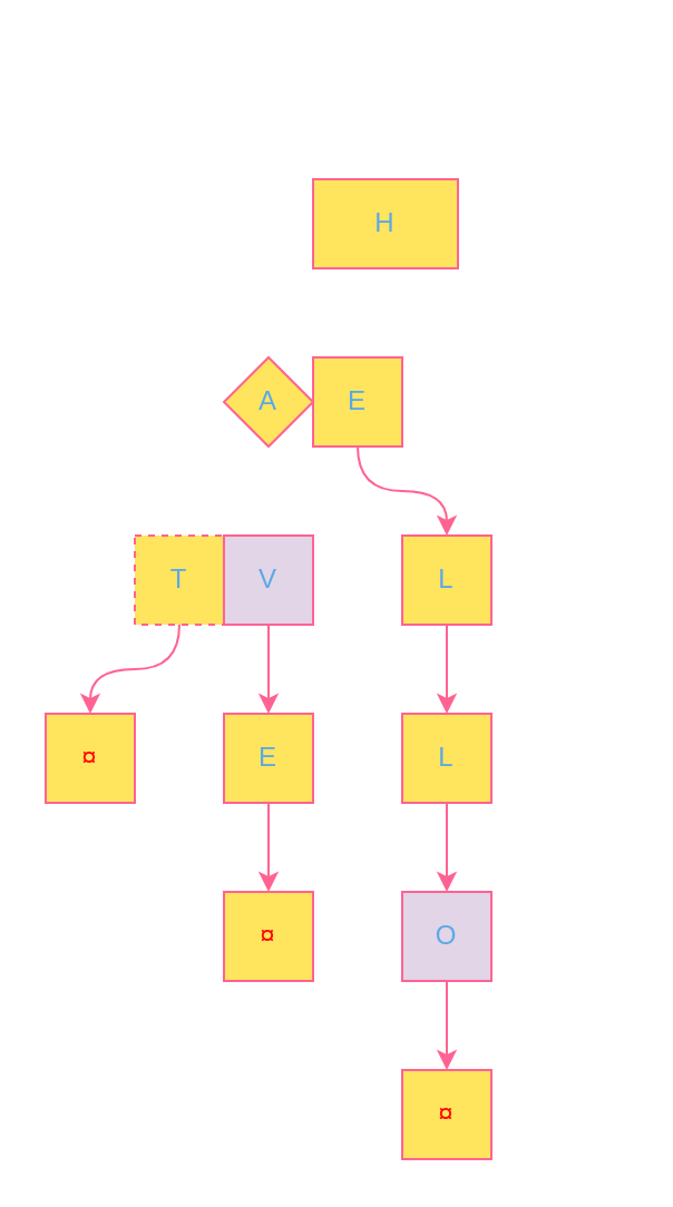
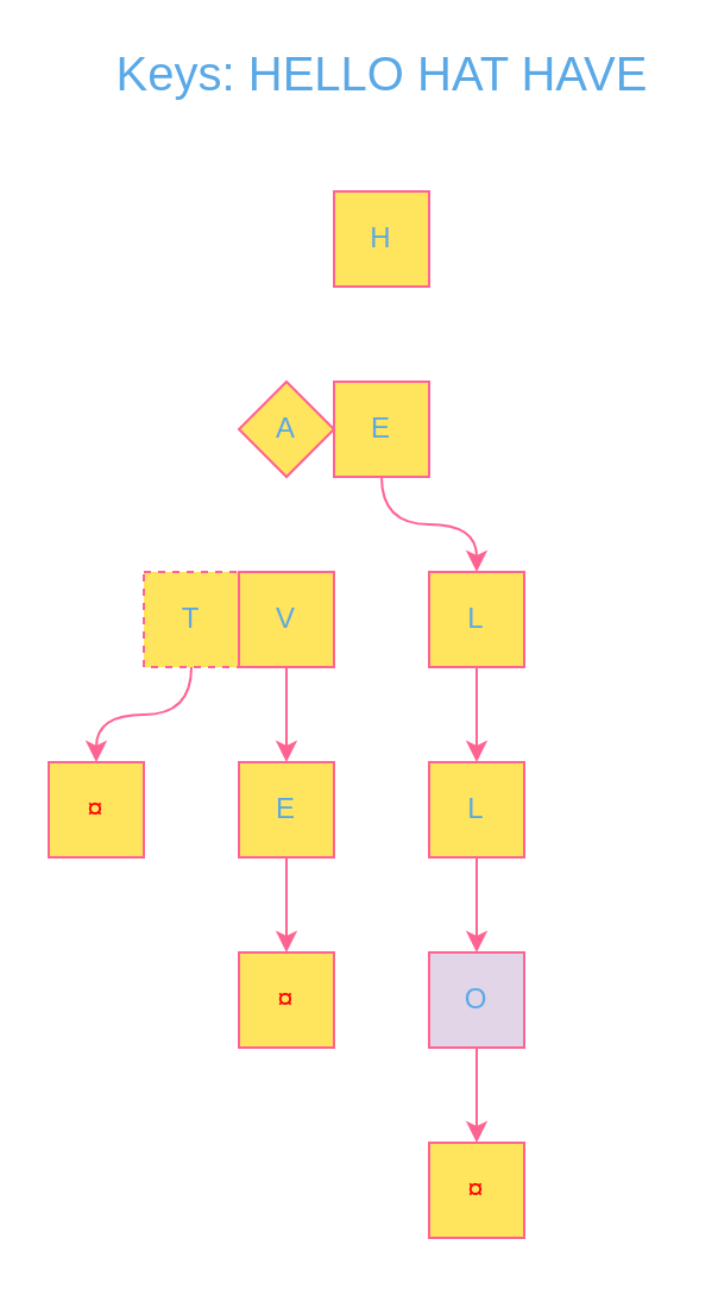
  <mxCell id="0" />
  <mxCell id="1" parent="0" />
- <mxCell id="2" value="H" style="whiteSpace=wrap;html=1;aspect=fixed;fillColor=#FFE45E;strokeColor=#FF6392;fontColor=#5AA9E6;" parent="1" vertex="1"><mxGeometry x="140" y="80" width="65" height="40" as="geometry" /></mxCell>
+ <mxCell id="2" value="H" style="whiteSpace=wrap;html=1;aspect=fixed;fillColor=#FFE45E;strokeColor=#FF6392;fontColor=#5AA9E6;" parent="1" vertex="1"><mxGeometry x="140" y="80" width="40" height="40" as="geometry" /></mxCell>
  <mxCell id="3" value="A" style="rhombus;whiteSpace=wrap;html=1;aspect=fixed;fillColor=#FFE45E;strokeColor=#FF6392;fontColor=#5AA9E6;" parent="1" vertex="1"><mxGeometry x="100" y="160" width="40" height="40" as="geometry" /></mxCell>
  <mxCell id="4" style="edgeStyle=orthogonalEdgeStyle;curved=1;rounded=0;orthogonalLoop=1;jettySize=auto;html=1;exitX=0.5;exitY=1;exitDx=0;exitDy=0;entryX=0.5;entryY=0;entryDx=0;entryDy=0;strokeColor=#FF6392;fontColor=#5AA9E6;" edge="1" parent="1" source="5" target="15"><mxGeometry relative="1" as="geometry" /></mxCell>
  <mxCell id="5" value="E" style="whiteSpace=wrap;html=1;aspect=fixed;fillColor=#FFE45E;strokeColor=#FF6392;fontColor=#5AA9E6;" parent="1" vertex="1"><mxGeometry x="140" y="160" width="40" height="40" as="geometry" /></mxCell>
  <mxCell id="6" style="edgeStyle=orthogonalEdgeStyle;curved=1;rounded=0;orthogonalLoop=1;jettySize=auto;html=1;exitX=0.5;exitY=1;exitDx=0;exitDy=0;entryX=0.5;entryY=0;entryDx=0;entryDy=0;strokeColor=#FF6392;fontColor=#5AA9E6;" edge="1" parent="1" source="7" target="17"><mxGeometry relative="1" as="geometry" /></mxCell>
  <mxCell id="7" value="T" style="whiteSpace=wrap;html=1;aspect=fixed;fillColor=#FFE45E;strokeColor=#FF6392;fontColor=#5AA9E6;dashed=1;" parent="1" vertex="1"><mxGeometry x="60" y="240" width="40" height="40" as="geometry" /></mxCell>
  <mxCell id="8" style="edgeStyle=orthogonalEdgeStyle;curved=1;rounded=0;orthogonalLoop=1;jettySize=auto;html=1;exitX=0.5;exitY=1;exitDx=0;exitDy=0;entryX=0.5;entryY=0;entryDx=0;entryDy=0;strokeColor=#FF6392;fontColor=#5AA9E6;" edge="1" parent="1" source="9" target="19"><mxGeometry relative="1" as="geometry" /></mxCell>
- <mxCell id="9" value="V" style="whiteSpace=wrap;html=1;aspect=fixed;fillColor=#e1d5e7;strokeColor=#FF6392;fontColor=#5AA9E6;" parent="1" vertex="1"><mxGeometry x="100" y="240" width="40" height="40" as="geometry" /></mxCell>
+ <mxCell id="9" value="V" style="whiteSpace=wrap;html=1;aspect=fixed;fillColor=#FFE45E;strokeColor=#FF6392;fontColor=#5AA9E6;" parent="1" vertex="1"><mxGeometry x="100" y="240" width="40" height="40" as="geometry" /></mxCell>
  <mxCell id="10" style="edgeStyle=orthogonalEdgeStyle;curved=1;rounded=0;orthogonalLoop=1;jettySize=auto;html=1;exitX=0.5;exitY=1;exitDx=0;exitDy=0;entryX=0.5;entryY=0;entryDx=0;entryDy=0;strokeColor=#FF6392;fontColor=#5AA9E6;" edge="1" parent="1" source="11" target="13"><mxGeometry relative="1" as="geometry" /></mxCell>
  <mxCell id="11" value="L" style="whiteSpace=wrap;html=1;aspect=fixed;fillColor=#FFE45E;strokeColor=#FF6392;fontColor=#5AA9E6;" parent="1" vertex="1"><mxGeometry x="180" y="320" width="40" height="40" as="geometry" /></mxCell>
  <mxCell id="12" style="edgeStyle=orthogonalEdgeStyle;curved=1;rounded=0;orthogonalLoop=1;jettySize=auto;html=1;exitX=0.5;exitY=1;exitDx=0;exitDy=0;entryX=0.5;entryY=0;entryDx=0;entryDy=0;strokeColor=#FF6392;fontColor=#5AA9E6;" edge="1" parent="1" source="13" target="16"><mxGeometry relative="1" as="geometry" /></mxCell>
  <mxCell id="13" value="O" style="whiteSpace=wrap;html=1;aspect=fixed;fillColor=#e1d5e7;strokeColor=#FF6392;fontColor=#5AA9E6;" parent="1" vertex="1"><mxGeometry x="180" y="400" width="40" height="40" as="geometry" /></mxCell>
  <mxCell id="14" style="edgeStyle=orthogonalEdgeStyle;curved=1;rounded=0;orthogonalLoop=1;jettySize=auto;html=1;exitX=0.5;exitY=1;exitDx=0;exitDy=0;entryX=0.5;entryY=0;entryDx=0;entryDy=0;strokeColor=#FF6392;fontColor=#5AA9E6;" edge="1" parent="1" source="15" target="11"><mxGeometry relative="1" as="geometry" /></mxCell>
  <mxCell id="15" value="L" style="whiteSpace=wrap;html=1;aspect=fixed;fillColor=#FFE45E;strokeColor=#FF6392;fontColor=#5AA9E6;" parent="1" vertex="1"><mxGeometry x="180" y="240" width="40" height="40" as="geometry" /></mxCell>
  <mxCell id="16" value="&lt;font color=&quot;#ff0000&quot;&gt;¤&lt;/font&gt;" style="whiteSpace=wrap;html=1;aspect=fixed;fillColor=#FFE45E;strokeColor=#FF6392;fontColor=#5AA9E6;" parent="1" vertex="1"><mxGeometry x="180" y="480" width="40" height="40" as="geometry" /></mxCell>
  <mxCell id="17" value="&lt;font color=&quot;#ff0000&quot;&gt;¤&lt;/font&gt;" style="whiteSpace=wrap;html=1;aspect=fixed;fillColor=#FFE45E;strokeColor=#FF6392;fontColor=#5AA9E6;" parent="1" vertex="1"><mxGeometry x="20" y="320" width="40" height="40" as="geometry" /></mxCell>
  <mxCell id="18" style="edgeStyle=orthogonalEdgeStyle;curved=1;rounded=0;orthogonalLoop=1;jettySize=auto;html=1;exitX=0.5;exitY=1;exitDx=0;exitDy=0;entryX=0.5;entryY=0;entryDx=0;entryDy=0;strokeColor=#FF6392;fontColor=#5AA9E6;" edge="1" parent="1" source="19" target="20"><mxGeometry relative="1" as="geometry" /></mxCell>
  <mxCell id="19" value="E" style="whiteSpace=wrap;html=1;aspect=fixed;fillColor=#FFE45E;strokeColor=#FF6392;fontColor=#5AA9E6;" parent="1" vertex="1"><mxGeometry x="100" y="320" width="40" height="40" as="geometry" /></mxCell>
  <mxCell id="20" value="&lt;font color=&quot;#ff0000&quot;&gt;¤&lt;/font&gt;" style="whiteSpace=wrap;html=1;aspect=fixed;fillColor=#FFE45E;strokeColor=#FF6392;fontColor=#5AA9E6;" parent="1" vertex="1"><mxGeometry x="100" y="400" width="40" height="40" as="geometry" /></mxCell>
+ <mxCell id="21" value="&lt;font style=&quot;font-size: 20px&quot;&gt;Keys: HELLO HAT HAVE&lt;/font&gt;" style="text;html=1;align=center;verticalAlign=middle;resizable=0;points=[];autosize=1;strokeColor=none;fontColor=#5AA9E6;" vertex="1" parent="1"><mxGeometry x="40" y="20" width="240" height="20" as="geometry" /></mxCell>
